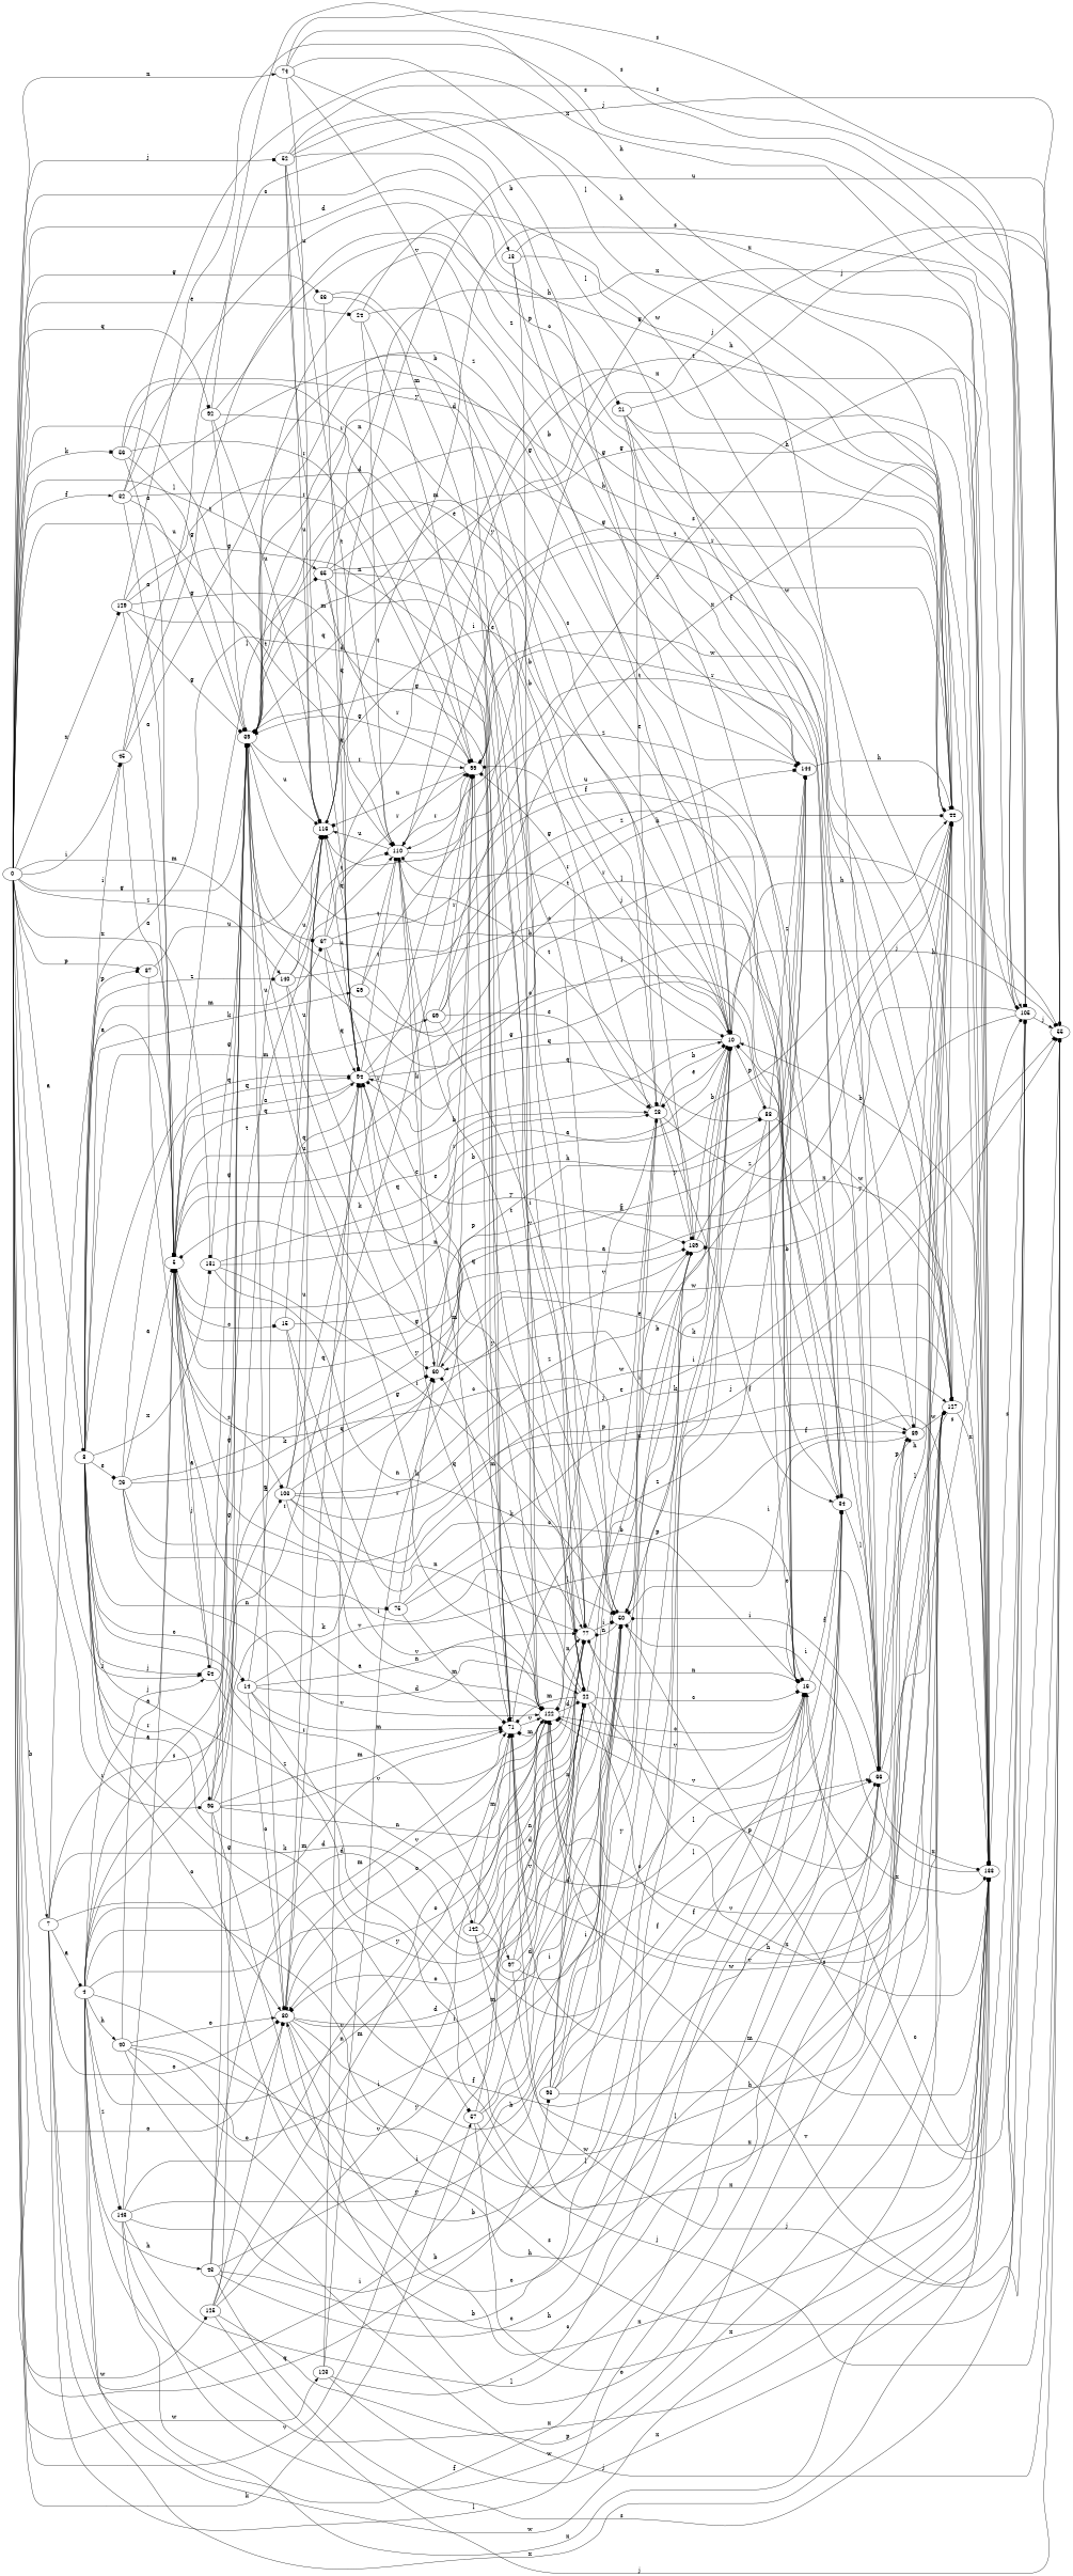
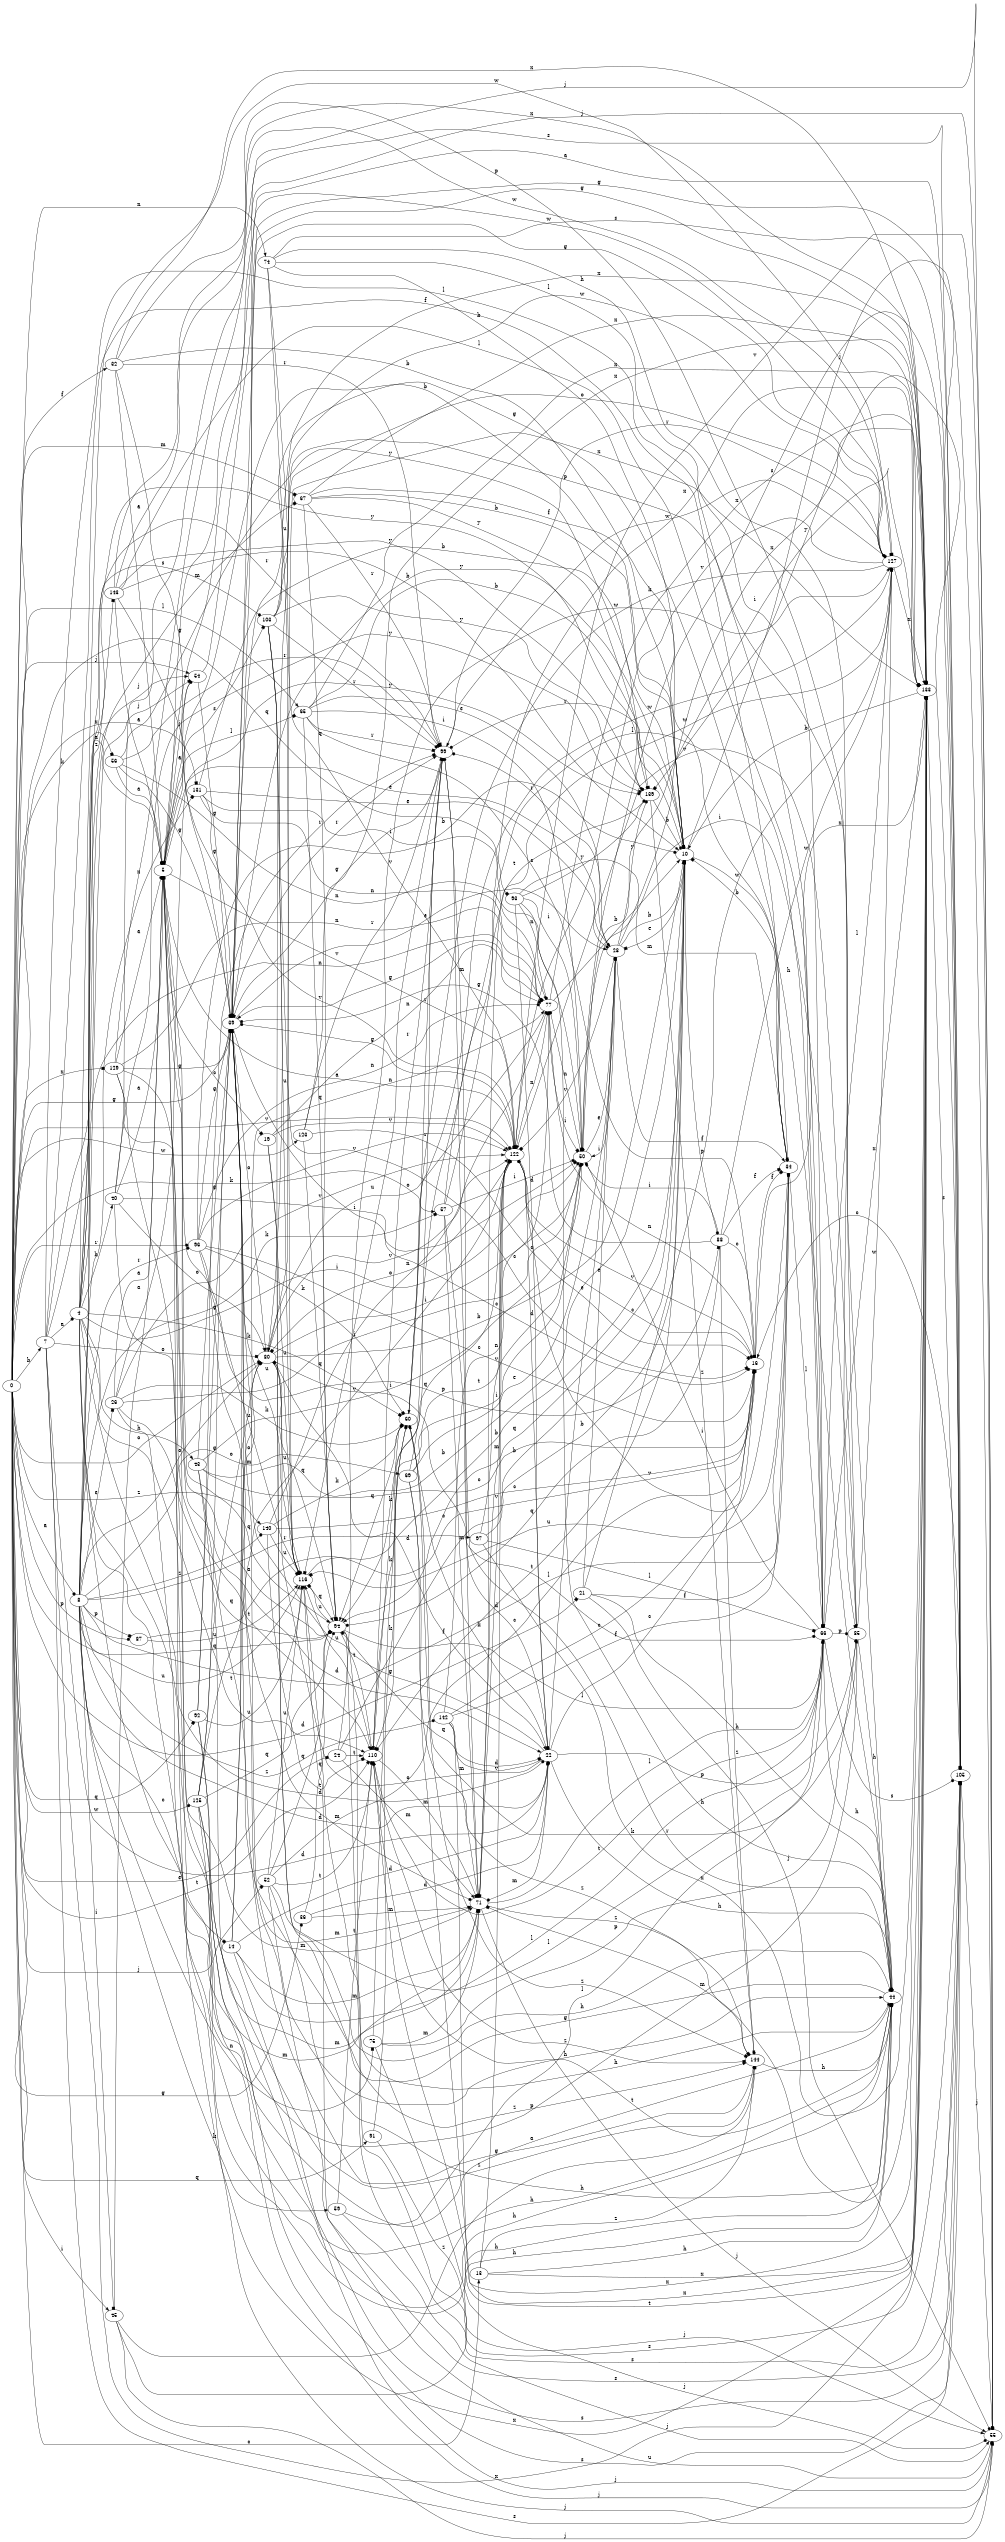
  strict digraph {
    rankdir=LR
    edge [arrowhead=normal]
    n1 [label=8]
    0
    7
    13
    21
    24
    32
    36
    39
    45
    52
    54
    56
    57
    65
    67
    74
    n18 [label=80]
    87
+   91
    92
    93
    96
    110
    116
    122
    123
    125
    129
    131
    140
    14
    22
    26
    34
    59
    69
    75
    94
    97
    142
    4
    133
    5
    103
    66
    105
    44
    144
    127
    28
    55
    71
    10
    99
-   89
+   89 [label=85]
    16
    77
    139
    50
    60
    40
    43
    143
-   15
+   15 [label=19]
    88
    n1 -> 45 [arrowhead=box label=i]
    n1 -> 54 [arrowhead=box label=j]
    n1 -> 57 [arrowhead=box label=k]
    n1 -> 67 [arrowhead=box label=m]
    n1 -> n18 [label=o]
    n1 -> 87 [arrowhead=box label=p]
    n1 -> 96 [arrowhead=dot label=r]
    n1 -> 131 [arrowhead=box label=x]
    n1 -> 140 [arrowhead=dot label=z]
    n1 -> 14 [arrowhead=box label=c]
    n1 -> 22 [arrowhead=dot label=d]
    n1 -> 26 [arrowhead=box label=e]
    n1 -> 34 [arrowhead=box label=f]
    n1 -> 59 [label=k]
    n1 -> 69 [label=m]
    n1 -> 75 [arrowhead=box label=n]
    n1 -> 94 [arrowhead=dot label=q]
    n1 -> 97 [label=r]
    n1 -> 142 [arrowhead=dot label=z]
    0 -> n1 [arrowhead=dot label=a]
    0 -> 7 [label=b]
    0 -> 13 [label=c]
    0 -> 21 [arrowhead=box label=d]
    0 -> 24 [arrowhead=box label=e]
    0 -> 32 [label=f]
    0 -> 36 [arrowhead=dot label=g]
    0 -> 39 [label=g]
    0 -> 45 [label=i]
    0 -> 52 [arrowhead=box label=j]
    0 -> 54 [label=j]
    0 -> 56 [arrowhead=box label=k]
    0 -> 57 [label=k]
    0 -> 65 [label=l]
    0 -> 67 [arrowhead=box label=m]
    0 -> 74 [label=n]
    0 -> n18 [arrowhead=dot label=o]
    0 -> 87 [arrowhead=dot label=p]
+   0 -> 91 [label=q]
    0 -> 92 [arrowhead=box label=q]
    0 -> 93 [arrowhead=box label=q]
    0 -> 96 [arrowhead=dot label=r]
    0 -> 110 [arrowhead=box label=t]
    0 -> 116 [label=u]
    0 -> 122 [arrowhead=box label=v]
    0 -> 123 [label=w]
    0 -> 125 [arrowhead=dot label=w]
    0 -> 129 [arrowhead=box label=x]
    0 -> 131 [arrowhead=box label=x]
    0 -> 140 [label=z]
    7 -> n18 [arrowhead=box label=o]
    7 -> 22 [arrowhead=box label=d]
    7 -> 34 [arrowhead=dot label=f]
    7 -> 4 [arrowhead=dot label=a]
    7 -> 133 [arrowhead=box label=x]
    7 -> 5 [arrowhead=dot label=a]
    7 -> 103 [arrowhead=dot label=s]
    7 -> 66 [arrowhead=dot label=l]
    7 -> 105 [label=s]
    13 -> 122 [arrowhead=box label=v]
    13 -> 133 [label=x]
    13 -> 44 [arrowhead=dot label=h]
    13 -> 144 [arrowhead=dot label=z]
    21 -> 34 [label=f]
    21 -> 44 [arrowhead=dot label=h]
    21 -> 127 [arrowhead=dot label=w]
    21 -> 28 [arrowhead=box label=e]
    21 -> 55 [arrowhead=dot label=j]
    24 -> 110 [label=t]
    24 -> 127 [label=w]
    24 -> 71 [label=m]
    24 -> 10 [arrowhead=box label=b]
    32 -> 39 [arrowhead=dot label=g]
    32 -> 133 [arrowhead=box label=x]
    32 -> 5 [arrowhead=box label=a]
    32 -> 10 [label=b]
    32 -> 99 [arrowhead=box label=r]
    32 -> 89 [arrowhead=box label=p]
    36 -> 22 [arrowhead=dot label=d]
    36 -> 94 [arrowhead=dot label=q]
    36 -> 71 [label=m]
    39 -> n18 [label=o]
    39 -> 116 [arrowhead=dot label=u]
    39 -> 44 [label=h]
    39 -> 28 [label=e]
    39 -> 99 [label=r]
    39 -> 16 [arrowhead=dot label=c]
    45 -> 5 [arrowhead=box label=a]
    45 -> 44 [arrowhead=dot label=h]
    45 -> 144 [arrowhead=box label=z]
    45 -> 55 [label=j]
    52 -> 110 [arrowhead=box label=t]
    52 -> 116 [label=u]
    52 -> 94 [arrowhead=dot label=q]
    52 -> 66 [label=l]
    52 -> 105 [arrowhead=box label=s]
    52 -> 44 [arrowhead=box label=h]
    52 -> 16 [label=c]
    54 -> 39 [arrowhead=dot label=g]
    54 -> 5 [label=a]
    54 -> 127 [label=w]
    56 -> 39 [arrowhead=box label=g]
    56 -> 5 [arrowhead=box label=a]
    56 -> 99 [arrowhead=box label=r]
    56 -> 77 [label=n]
    56 -> 139 [arrowhead=box label=y]
    57 -> 22 [arrowhead=box label=d]
    57 -> 133 [arrowhead=box label=x]
    57 -> 66 [arrowhead=dot label=l]
    57 -> 71 [arrowhead=box label=m]
    57 -> 50 [arrowhead=dot label=i]
    65 -> 94 [arrowhead=box label=q]
    65 -> 133 [arrowhead=box label=x]
    65 -> 28 [label=e]
    65 -> 10 [label=b]
    65 -> 99 [arrowhead=box label=r]
    65 -> 16 [arrowhead=dot label=c]
    65 -> 50 [label=i]
    67 -> 34 [arrowhead=dot label=f]
    67 -> 94 [label=q]
    67 -> 133 [arrowhead=dot label=x]
    67 -> 10 [arrowhead=dot label=b]
    67 -> 99 [label=r]
    67 -> 139 [arrowhead=dot label=y]
    74 -> 116 [arrowhead=dot label=u]
    74 -> 122 [arrowhead=box label=v]
    74 -> 66 [arrowhead=dot label=l]
    74 -> 105 [arrowhead=box label=s]
    74 -> 44 [arrowhead=dot label=h]
    74 -> 10 [arrowhead=dot label=b]
    n18 -> 116 [arrowhead=dot label=u]
    n18 -> 122 [label=v]
    n18 -> 22 [label=d]
    n18 -> 94 [label=q]
    n18 -> 133 [arrowhead=dot label=x]
    n18 -> 66 [arrowhead=dot label=l]
    n18 -> 10 [label=b]
    n18 -> 50 [label=i]
    87 -> 116 [label=u]
    87 -> 16 [label=c]
+   91 -> 55 [label=j]
+   91 -> 60 [arrowhead=box label=k]
    92 -> 39 [arrowhead=box label=g]
    92 -> 116 [arrowhead=dot label=u]
    92 -> 105 [arrowhead=box label=s]
    92 -> 144 [arrowhead=dot label=z]
    92 -> 99 [arrowhead=box label=r]
    93 -> 22 [label=d]
-   93 -> 34 [label=f]
+   93 -> 34 [label=m]
    93 -> 44 [arrowhead=dot label=h]
    93 -> 77 [arrowhead=dot label=n]
    93 -> 139 [arrowhead=dot label=y]
    93 -> 50 [arrowhead=box label=i]
    96 -> 39 [arrowhead=dot label=g]
    96 -> 116 [arrowhead=dot label=u]
    96 -> 122 [label=v]
    96 -> 71 [arrowhead=dot label=m]
    96 -> 10 [arrowhead=dot label=b]
    96 -> 16 [label=c]
    96 -> 77 [arrowhead=dot label=n]
    96 -> 60 [arrowhead=box label=k]
    110 -> 116 [label=u]
    110 -> 144 [arrowhead=box label=z]
    110 -> 71 [arrowhead=box label=m]
    110 -> 99 [arrowhead=box label=r]
    110 -> 60 [label=k]
    116 -> 94 [label=q]
    116 -> 105 [label=s]
    116 -> 10 [label=b]
    122 -> 39 [arrowhead=dot label=g]
    122 -> n18 [arrowhead=box label=o]
    122 -> 22 [arrowhead=dot label=d]
    122 -> 94 [label=q]
    122 -> 5 [arrowhead=box label=a]
    122 -> 71 [arrowhead=box label=m]
    122 -> 16 [arrowhead=box label=c]
    122 -> 77 [label=n]
    123 -> 94 [arrowhead=box label=q]
    123 -> 133 [arrowhead=dot label=x]
    123 -> 99 [arrowhead=box label=r]
    123 -> 16 [arrowhead=box label=c]
    125 -> 39 [arrowhead=dot label=g]
    125 -> n18 [arrowhead=box label=o]
    125 -> 122 [arrowhead=dot label=v]
-   14 -> 94 [arrowhead=box label=q]
+   125 -> 94 [arrowhead=box label=q]
    125 -> 55 [label=j]
    125 -> 71 [label=m]
    125 -> 89 [label=p]
    129 -> 39 [arrowhead=box label=g]
    129 -> 110 [label=t]
    129 -> 22 [label=d]
    129 -> 5 [arrowhead=dot label=a]
    129 -> 105 [label=s]
    129 -> 71 [label=m]
    129 -> 77 [arrowhead=dot label=n]
    131 -> 39 [arrowhead=box label=g]
    131 -> 28 [arrowhead=dot label=e]
    131 -> 10 [arrowhead=box label=b]
    131 -> 77 [label=n]
    131 -> 50 [arrowhead=box label=i]
    140 -> 110 [arrowhead=box label=t]
    140 -> 116 [arrowhead=box label=u]
    140 -> 16 [arrowhead=dot label=c]
    140 -> 77 [arrowhead=dot label=n]
    140 -> 60 [arrowhead=dot label=k]
    14 -> n18 [arrowhead=dot label=o]
    14 -> 22 [label=d]
    14 -> 66 [label=l]
    14 -> 55 [arrowhead=dot label=j]
    14 -> 71 [arrowhead=box label=m]
    14 -> 77 [label=n]
    22 -> 39 [arrowhead=box label=g]
    22 -> n18 [arrowhead=box label=o]
    22 -> 94 [arrowhead=box label=q]
    22 -> 44 [arrowhead=dot label=h]
    22 -> 28 [arrowhead=dot label=e]
    22 -> 71 [arrowhead=dot label=m]
    22 -> 89 [arrowhead=dot label=p]
    22 -> 16 [arrowhead=box label=c]
    22 -> 60 [arrowhead=dot label=k]
    26 -> 122 [label=v]
    26 -> 94 [arrowhead=dot label=q]
    26 -> 5 [arrowhead=box label=a]
    26 -> 55 [arrowhead=box label=j]
    26 -> 139 [arrowhead=dot label=y]
    26 -> 50 [label=i]
    26 -> 60 [arrowhead=box label=k]
    34 -> 39 [arrowhead=box label=g]
    34 -> 116 [arrowhead=box label=u]
    34 -> 122 [arrowhead=dot label=v]
    34 -> 66 [label=l]
    34 -> 10 [arrowhead=box label=b]
    59 -> 110 [arrowhead=dot label=t]
    59 -> 66 [label=l]
    59 -> 55 [label=j]
    69 -> 133 [arrowhead=box label=x]
    69 -> 144 [arrowhead=box label=z]
    69 -> 28 [label=e]
    69 -> 99 [arrowhead=dot label=r]
    69 -> 50 [arrowhead=dot label=i]
    75 -> 55 [arrowhead=dot label=j]
    75 -> 71 [arrowhead=box label=m]
    75 -> 89 [arrowhead=dot label=p]
    75 -> 60 [label=k]
    94 -> 110 [arrowhead=box label=t]
    94 -> 116 [arrowhead=box label=u]
    94 -> 5 [arrowhead=dot label=a]
    94 -> 66 [arrowhead=dot label=l]
    94 -> 105 [arrowhead=box label=s]
    94 -> 44 [arrowhead=dot label=h]
    97 -> 122 [arrowhead=dot label=v]
    97 -> 133 [label=x]
    97 -> 66 [arrowhead=box label=l]
    97 -> 10 [label=b]
    142 -> 22 [arrowhead=box label=d]
    142 -> 34 [arrowhead=dot label=f]
    142 -> 133 [arrowhead=box label=x]
    142 -> 71 [arrowhead=box label=m]
    142 -> 16 [arrowhead=box label=c]
    142 -> 77 [label=n]
    4 -> 54 [label=j]
    4 -> 110 [label=t]
    4 -> 22 [arrowhead=dot label=d]
    4 -> 133 [label=x]
    4 -> 44 [label=h]
    4 -> 127 [arrowhead=box label=w]
    4 -> 71 [label=m]
    4 -> 99 [label=r]
    4 -> 77 [arrowhead=box label=n]
    4 -> 139 [label=y]
    4 -> 50 [arrowhead=dot label=i]
    4 -> 60 [arrowhead=box label=k]
    4 -> 40 [label=h]
    4 -> 43 [label=h]
    4 -> 143 [arrowhead=box label=z]
    133 -> 39 [arrowhead=dot label=g]
    133 -> 110 [label=t]
    133 -> 105 [label=s]
    133 -> 71 [arrowhead=box label=m]
    133 -> 10 [label=b]
    133 -> 50 [arrowhead=dot label=i]
    5 -> 54 [arrowhead=dot label=j]
    5 -> 65 [arrowhead=box label=l]
    5 -> 122 [arrowhead=box label=v]
    5 -> 94 [label=q]
    5 -> 103 [arrowhead=box label=s]
    5 -> 44 [label=h]
    5 -> 28 [label=e]
    5 -> 55 [arrowhead=dot label=j]
    5 -> 10 [label=b]
    5 -> 15 [arrowhead=box label=c]
    5 -> 88 [arrowhead=box label=p]
    103 -> 116 [arrowhead=box label=u]
    103 -> 133 [arrowhead=dot label=x]
    103 -> 144 [label=z]
    103 -> 127 [label=w]
    103 -> 99 [arrowhead=dot label=r]
    103 -> 89 [label=p]
    103 -> 16 [arrowhead=box label=c]
    103 -> 139 [arrowhead=dot label=y]
    66 -> 110 [label=t]
    66 -> 133 [arrowhead=dot label=x]
    66 -> 105 [arrowhead=dot label=s]
    66 -> 44 [label=h]
    66 -> 89 [arrowhead=dot label=p]
    66 -> 50 [arrowhead=dot label=i]
    105 -> 39 [arrowhead=box label=g]
    105 -> 5 [arrowhead=box label=a]
    105 -> 55 [label=j]
    105 -> 16 [label=c]
    105 -> 139 [arrowhead=box label=y]
    44 -> 39 [label=g]
    44 -> 110 [label=t]
    44 -> 5 [arrowhead=dot label=a]
    44 -> 99 [arrowhead=dot label=r]
    144 -> 39 [label=g]
    144 -> 44 [arrowhead=box label=h]
    127 -> 39 [label=g]
    127 -> n18 [label=o]
    127 -> 122 [label=v]
    127 -> 133 [label=x]
    127 -> 66 [label=l]
    127 -> 99 [label=r]
    127 -> 60 [label=k]
    28 -> 122 [arrowhead=box label=v]
    28 -> 34 [label=f]
    28 -> 133 [arrowhead=box label=x]
    28 -> 10 [arrowhead=box label=b]
    28 -> 99 [arrowhead=dot label=r]
    28 -> 139 [arrowhead=dot label=y]
    28 -> 50 [label=i]
    55 -> 116 [arrowhead=dot label=u]
    55 -> 122 [arrowhead=box label=v]
    71 -> 122 [label=v]
    71 -> 66 [label=l]
    71 -> 144 [label=z]
    71 -> 127 [arrowhead=dot label=w]
    71 -> 55 [label=j]
    10 -> 39 [label=y]
    10 -> 110 [arrowhead=dot label=t]
    10 -> 94 [label=q]
    10 -> 44 [label=h]
    10 -> 28 [arrowhead=box label=e]
    10 -> 55 [arrowhead=dot label=j]
    10 -> 99 [arrowhead=dot label=r]
    10 -> 88 [arrowhead=dot label=p]
    99 -> 39 [arrowhead=box label=g]
    99 -> 116 [arrowhead=box label=u]
    99 -> 127 [arrowhead=box label=w]
    99 -> 71 [label=m]
    89 -> 122 [label=v]
    89 -> 44 [arrowhead=dot label=h]
    89 -> 127 [label=w]
    89 -> 50 [arrowhead=dot label=i]
    89 -> 60 [label=k]
    16 -> 122 [arrowhead=dot label=v]
    16 -> 34 [arrowhead=box label=f]
    16 -> 133 [arrowhead=dot label=x]
    16 -> 77 [arrowhead=dot label=n]
    77 -> 39 [label=g]
    77 -> n18 [label=o]
    77 -> 133 [arrowhead=box label=x]
    77 -> 10 [label=b]
    77 -> 50 [arrowhead=box label=i]
    139 -> 110 [label=t]
    139 -> 144 [label=z]
    139 -> 10 [arrowhead=dot label=b]
    50 -> 110 [arrowhead=box label=t]
    50 -> 105 [arrowhead=dot label=s]
    50 -> 28 [label=e]
    50 -> 77 [arrowhead=dot label=n]
    60 -> 94 [label=q]
    60 -> 144 [arrowhead=box label=z]
    60 -> 127 [arrowhead=dot label=w]
    60 -> 99 [arrowhead=dot label=r]
    40 -> n18 [label=o]
    40 -> 5 [arrowhead=box label=a]
    40 -> 44 [label=h]
    40 -> 55 [arrowhead=box label=j]
    40 -> 139 [arrowhead=dot label=y]
    40 -> 50 [arrowhead=box label=i]
    43 -> 39 [label=g]
    43 -> 105 [arrowhead=box label=s]
    43 -> 71 [label=m]
    43 -> 10 [arrowhead=box label=b]
    43 -> 16 [arrowhead=box label=c]
    43 -> 50 [arrowhead=dot label=i]
    143 -> 122 [arrowhead=dot label=v]
    143 -> 133 [label=x]
    143 -> 5 [arrowhead=dot label=a]
    143 -> 66 [arrowhead=box label=l]
    143 -> 127 [arrowhead=box label=w]
    143 -> 10 [label=b]
    143 -> 139 [arrowhead=dot label=y]
    15 -> 116 [label=u]
    15 -> 122 [label=v]
    15 -> 44 [arrowhead=dot label=h]
    15 -> 77 [arrowhead=box label=n]
    88 -> 39 [arrowhead=dot label=g]
    88 -> 34 [arrowhead=box label=f]
    88 -> 94 [arrowhead=dot label=q]
    88 -> 144 [arrowhead=dot label=z]
    88 -> 127 [label=w]
    88 -> 16 [arrowhead=box label=c]
    88 -> 50 [label=i]
  }
